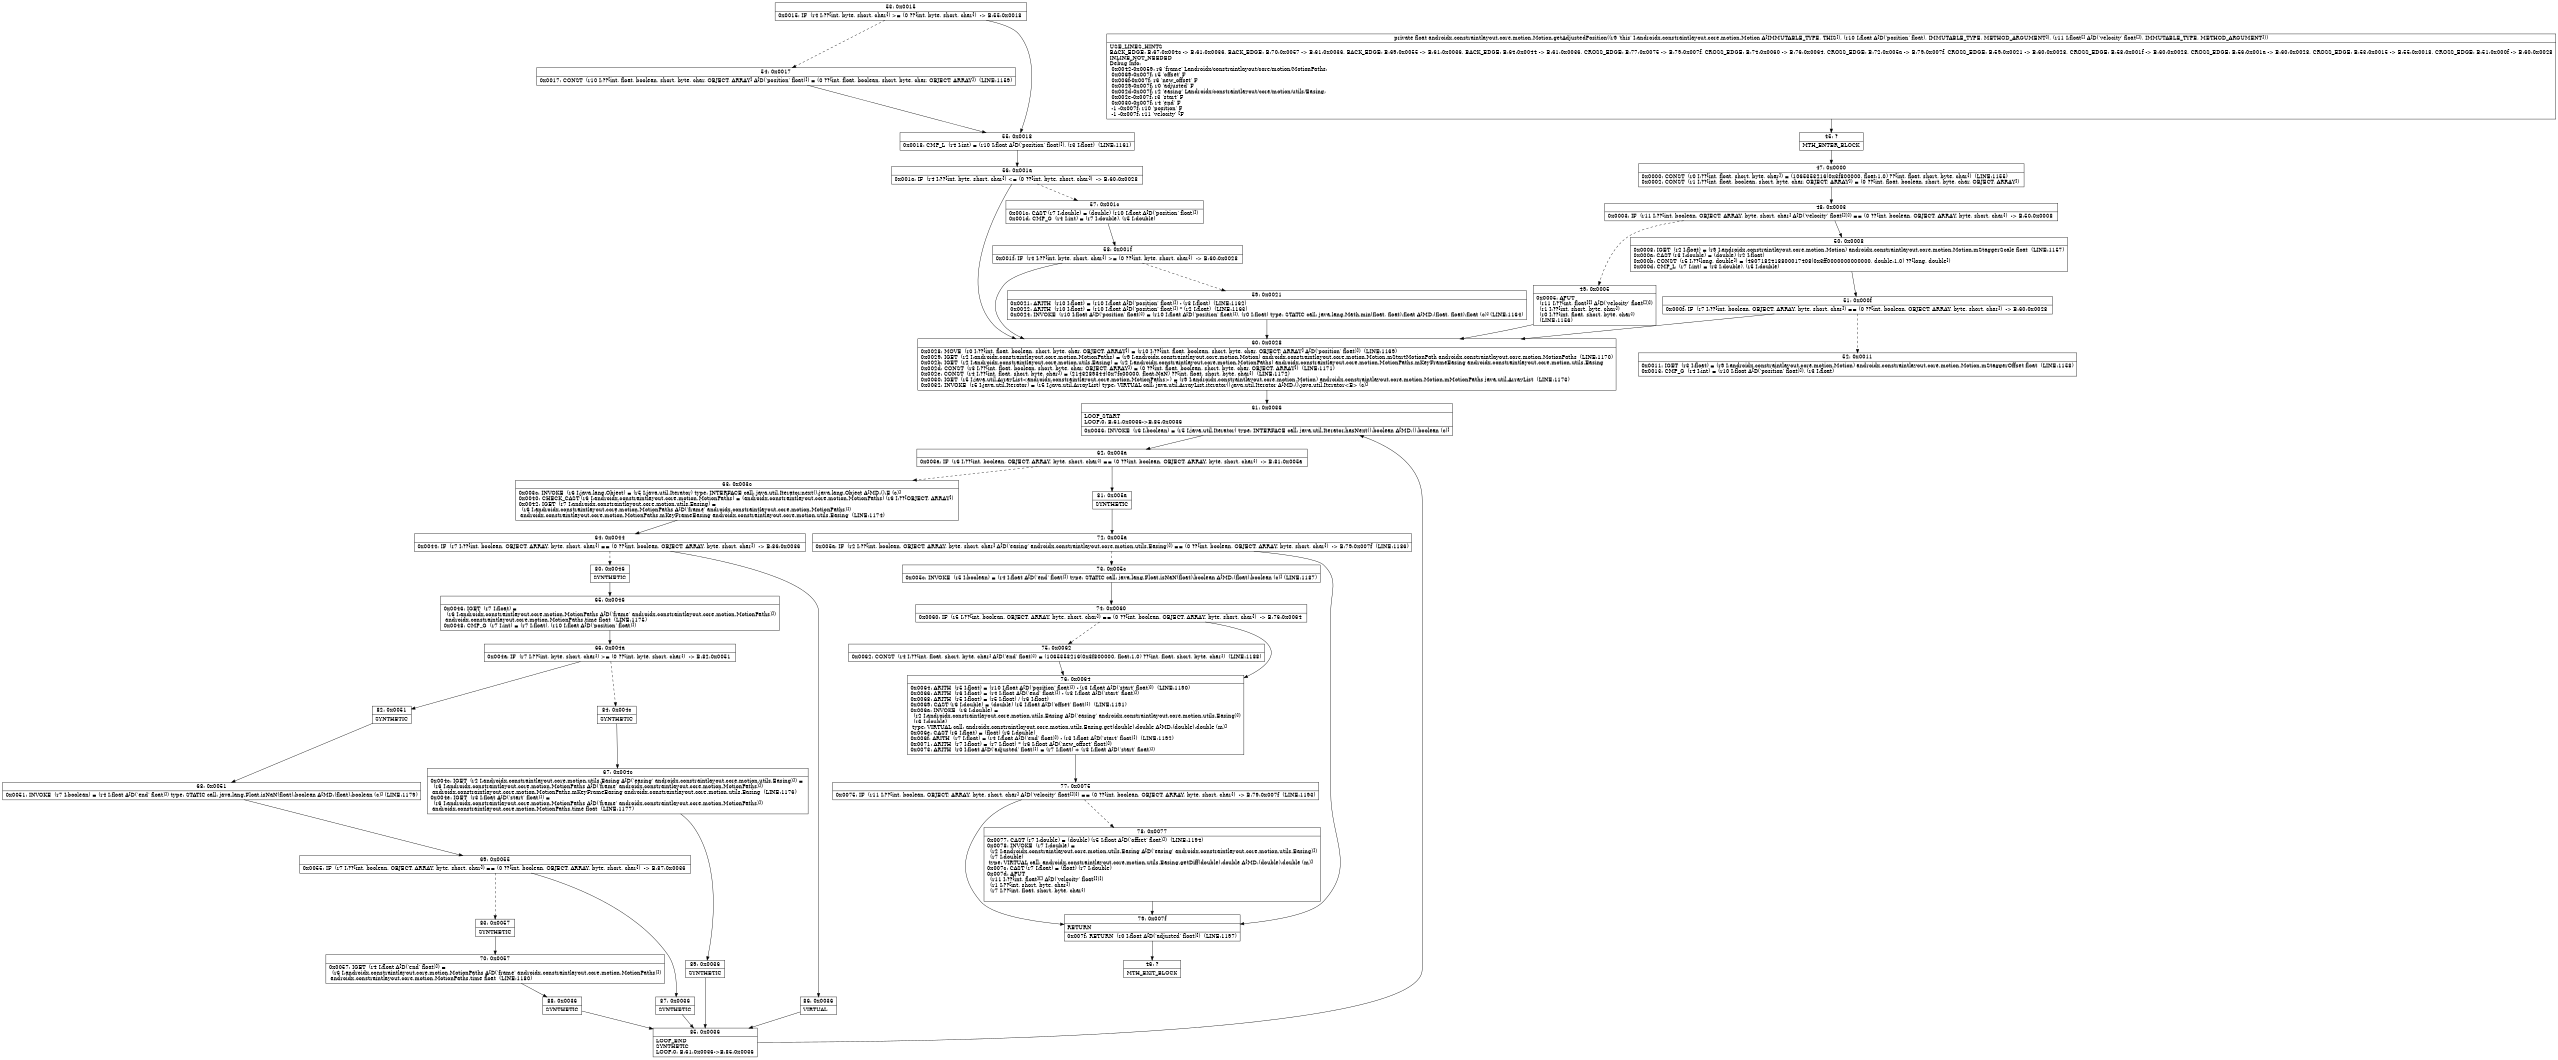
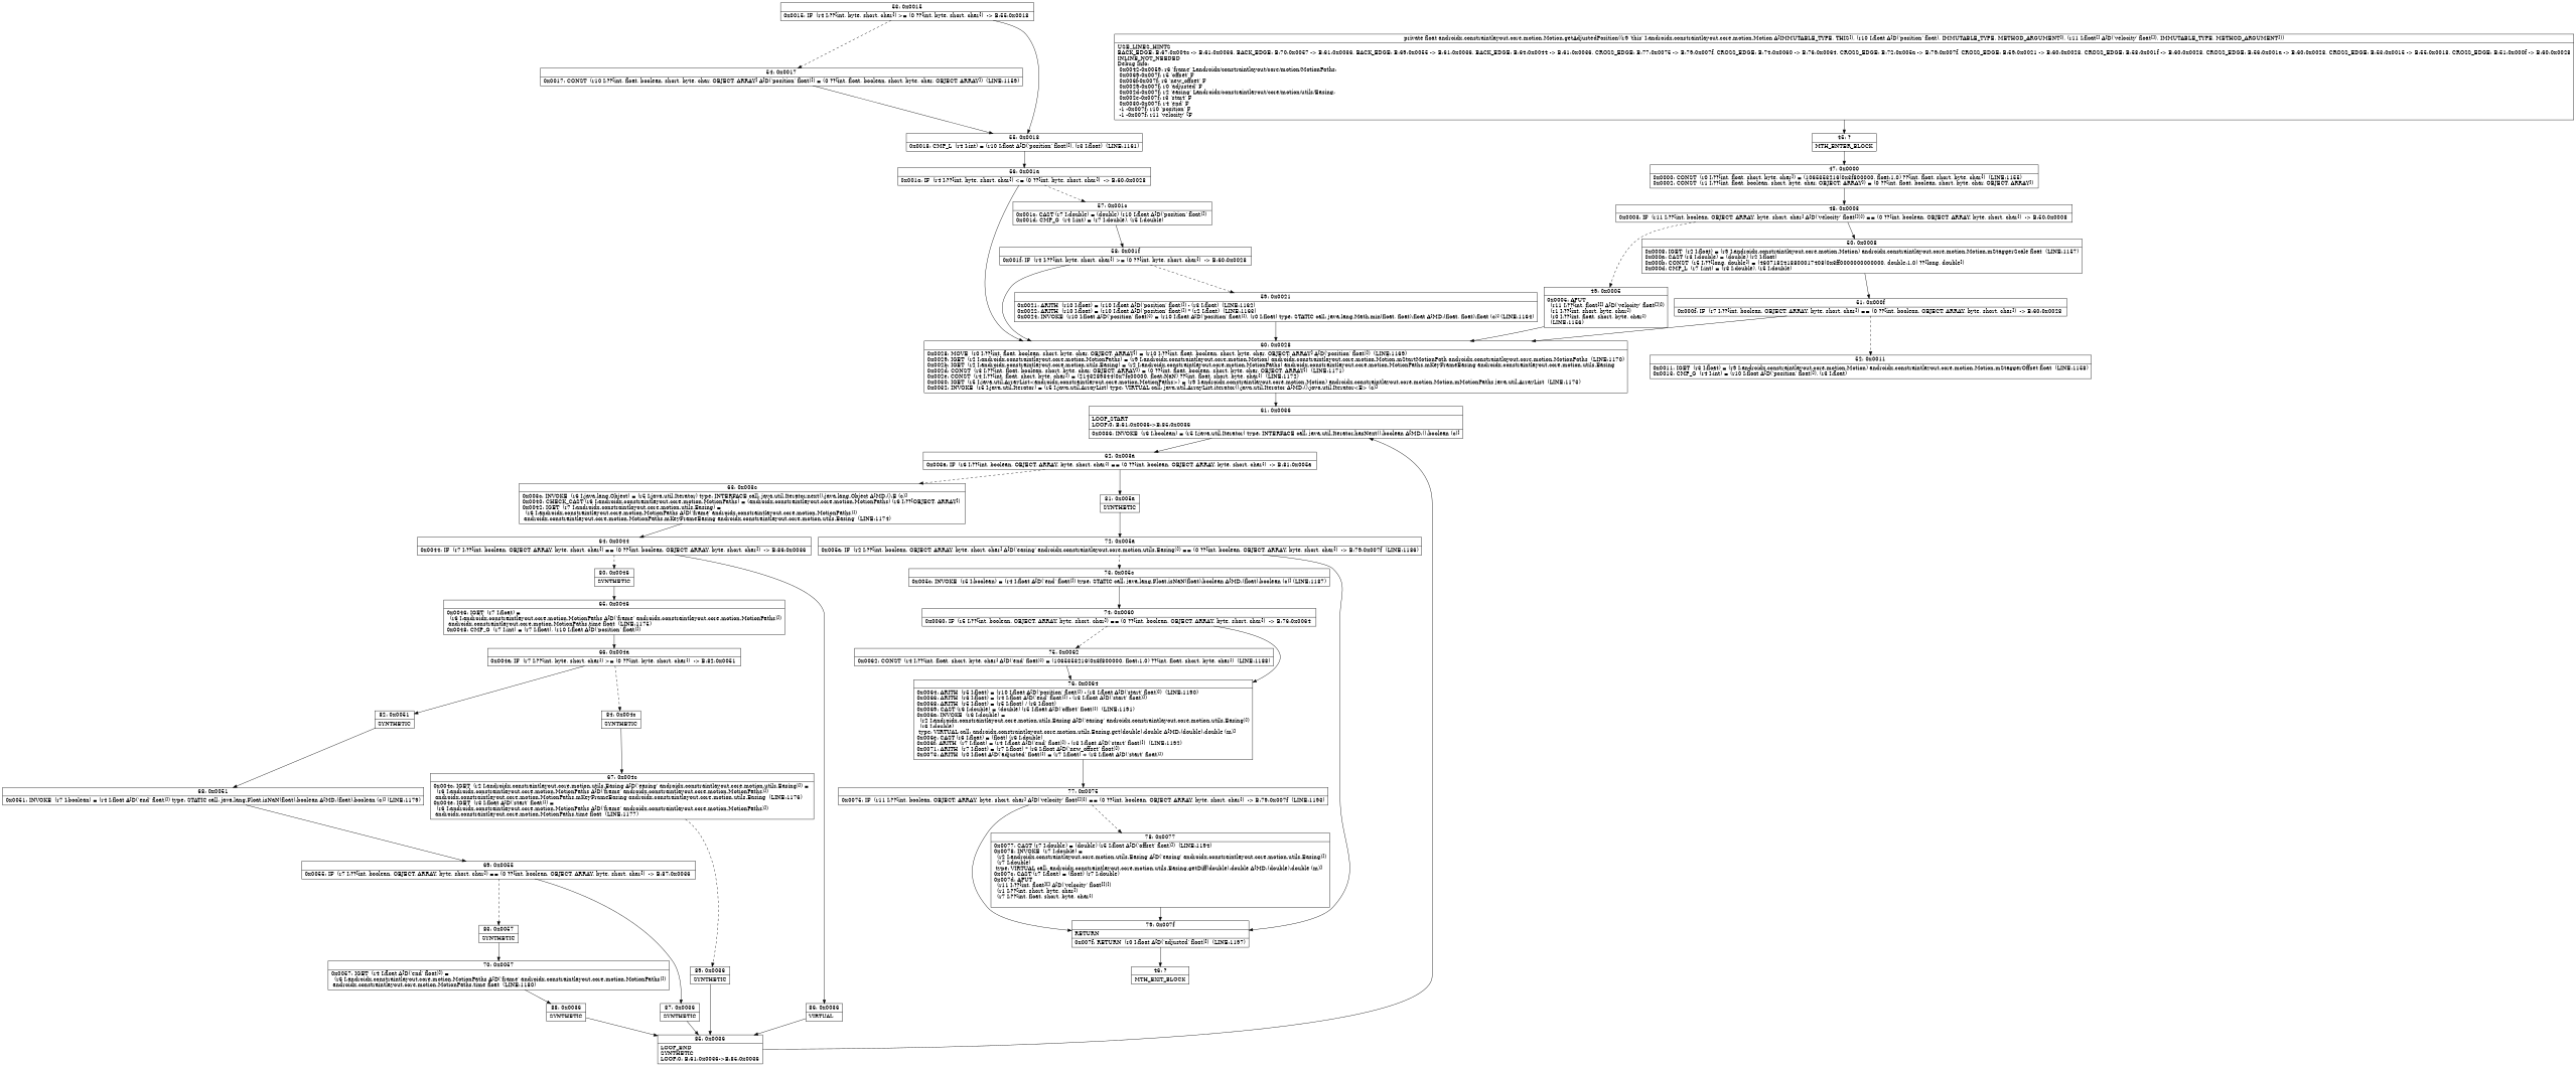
  digraph {
    node [shape=record]
    n1 [label="{45\:\ ?|MTH_ENTER_BLOCK\l}"]
    n2 [label="{47\:\ 0x0000|0x0000: CONST  (r0 I:??[int, float, short, byte, char]) = (1065353216(0x3f800000, float:1.0) ??[int, float, short, byte, char])  (LINE:1155)\l0x0002: CONST  (r1 I:??[int, float, boolean, short, byte, char, OBJECT, ARRAY]) = (0 ??[int, float, boolean, short, byte, char, OBJECT, ARRAY]) \l}"]
    n3 [label="{48\:\ 0x0003|0x0003: IF  (r11 I:??[int, boolean, OBJECT, ARRAY, byte, short, char] A[D('velocity' float[])]) == (0 ??[int, boolean, OBJECT, ARRAY, byte, short, char])  \-\> B:50:0x0008 \l}"]
    n4 [label="{49\:\ 0x0005|0x0005: APUT  \l  (r11 I:??[int, float][] A[D('velocity' float[])])\l  (r1 I:??[int, short, byte, char])\l  (r0 I:??[int, float, short, byte, char])\l  (LINE:1156)\l}"]
    n5 [label="{50\:\ 0x0008|0x0008: IGET  (r2 I:float) = (r9 I:androidx.constraintlayout.core.motion.Motion) androidx.constraintlayout.core.motion.Motion.mStaggerScale float  (LINE:1157)\l0x000a: CAST (r3 I:double) = (double) (r2 I:float) \l0x000b: CONST  (r5 I:??[long, double]) = (4607182418800017408(0x3ff0000000000000, double:1.0) ??[long, double]) \l0x000d: CMP_L  (r7 I:int) = (r3 I:double), (r5 I:double) \l}"]
    n6 [label="{60\:\ 0x0028|0x0028: MOVE  (r0 I:??[int, float, boolean, short, byte, char, OBJECT, ARRAY]) = (r10 I:??[int, float, boolean, short, byte, char, OBJECT, ARRAY] A[D('position' float)])  (LINE:1169)\l0x0029: IGET  (r2 I:androidx.constraintlayout.core.motion.MotionPaths) = (r9 I:androidx.constraintlayout.core.motion.Motion) androidx.constraintlayout.core.motion.Motion.mStartMotionPath androidx.constraintlayout.core.motion.MotionPaths  (LINE:1170)\l0x002b: IGET  (r2 I:androidx.constraintlayout.core.motion.utils.Easing) = (r2 I:androidx.constraintlayout.core.motion.MotionPaths) androidx.constraintlayout.core.motion.MotionPaths.mKeyFrameEasing androidx.constraintlayout.core.motion.utils.Easing \l0x002d: CONST  (r3 I:??[int, float, boolean, short, byte, char, OBJECT, ARRAY]) = (0 ??[int, float, boolean, short, byte, char, OBJECT, ARRAY])  (LINE:1171)\l0x002e: CONST  (r4 I:??[int, float, short, byte, char]) = (2143289344(0x7fc00000, float:NaN) ??[int, float, short, byte, char])  (LINE:1172)\l0x0030: IGET  (r5 I:java.util.ArrayList\<androidx.constraintlayout.core.motion.MotionPaths\>) = (r9 I:androidx.constraintlayout.core.motion.Motion) androidx.constraintlayout.core.motion.Motion.mMotionPaths java.util.ArrayList  (LINE:1173)\l0x0032: INVOKE  (r5 I:java.util.Iterator) = (r5 I:java.util.ArrayList) type: VIRTUAL call: java.util.ArrayList.iterator():java.util.Iterator A[MD:():java.util.Iterator\<E\> (c)]\l}"]
    n7 [label="{51\:\ 0x000f|0x000f: IF  (r7 I:??[int, boolean, OBJECT, ARRAY, byte, short, char]) == (0 ??[int, boolean, OBJECT, ARRAY, byte, short, char])  \-\> B:60:0x0028 \l}"]
    n8 [label="{61\:\ 0x0036|LOOP_START\lLOOP:0: B:61:0x0036\-\>B:85:0x0036\l|0x0036: INVOKE  (r6 I:boolean) = (r5 I:java.util.Iterator) type: INTERFACE call: java.util.Iterator.hasNext():boolean A[MD:():boolean (c)]\l}"]
    n9 [label="{62\:\ 0x003a|0x003a: IF  (r6 I:??[int, boolean, OBJECT, ARRAY, byte, short, char]) == (0 ??[int, boolean, OBJECT, ARRAY, byte, short, char])  \-\> B:81:0x005a \l}"]
    n10 [label="{63\:\ 0x003c|0x003c: INVOKE  (r6 I:java.lang.Object) = (r5 I:java.util.Iterator) type: INTERFACE call: java.util.Iterator.next():java.lang.Object A[MD:():E (c)]\l0x0040: CHECK_CAST (r6 I:androidx.constraintlayout.core.motion.MotionPaths) = (androidx.constraintlayout.core.motion.MotionPaths) (r6 I:??[OBJECT, ARRAY]) \l0x0042: IGET  (r7 I:androidx.constraintlayout.core.motion.utils.Easing) = \l  (r6 I:androidx.constraintlayout.core.motion.MotionPaths A[D('frame' androidx.constraintlayout.core.motion.MotionPaths)])\l androidx.constraintlayout.core.motion.MotionPaths.mKeyFrameEasing androidx.constraintlayout.core.motion.utils.Easing  (LINE:1174)\l}"]
    n11 [label="{81\:\ 0x005a|SYNTHETIC\l}"]
    n12 [label="{64\:\ 0x0044|0x0044: IF  (r7 I:??[int, boolean, OBJECT, ARRAY, byte, short, char]) == (0 ??[int, boolean, OBJECT, ARRAY, byte, short, char])  \-\> B:86:0x0036 \l}"]
    n13 [label="{72\:\ 0x005a|0x005a: IF  (r2 I:??[int, boolean, OBJECT, ARRAY, byte, short, char] A[D('easing' androidx.constraintlayout.core.motion.utils.Easing)]) == (0 ??[int, boolean, OBJECT, ARRAY, byte, short, char])  \-\> B:79:0x007f  (LINE:1186)\l}"]
    n14 [label="{80\:\ 0x0046|SYNTHETIC\l}"]
    n15 [label="{86\:\ 0x0036|VIRTUAL\l}"]
    n16 [label="{65\:\ 0x0046|0x0046: IGET  (r7 I:float) = \l  (r6 I:androidx.constraintlayout.core.motion.MotionPaths A[D('frame' androidx.constraintlayout.core.motion.MotionPaths)])\l androidx.constraintlayout.core.motion.MotionPaths.time float  (LINE:1175)\l0x0048: CMP_G  (r7 I:int) = (r7 I:float), (r10 I:float A[D('position' float)]) \l}"]
    n17 [label="{85\:\ 0x0036|LOOP_END\lSYNTHETIC\lLOOP:0: B:61:0x0036\-\>B:85:0x0036\l}"]
    n18 [label="{66\:\ 0x004a|0x004a: IF  (r7 I:??[int, byte, short, char]) \>= (0 ??[int, byte, short, char])  \-\> B:82:0x0051 \l}"]
    n19 [label="{82\:\ 0x0051|SYNTHETIC\l}"]
    n20 [label="{84\:\ 0x004c|SYNTHETIC\l}"]
    n21 [label="{68\:\ 0x0051|0x0051: INVOKE  (r7 I:boolean) = (r4 I:float A[D('end' float)]) type: STATIC call: java.lang.Float.isNaN(float):boolean A[MD:(float):boolean (c)] (LINE:1179)\l}"]
    n22 [label="{67\:\ 0x004c|0x004c: IGET  (r2 I:androidx.constraintlayout.core.motion.utils.Easing A[D('easing' androidx.constraintlayout.core.motion.utils.Easing)]) = \l  (r6 I:androidx.constraintlayout.core.motion.MotionPaths A[D('frame' androidx.constraintlayout.core.motion.MotionPaths)])\l androidx.constraintlayout.core.motion.MotionPaths.mKeyFrameEasing androidx.constraintlayout.core.motion.utils.Easing  (LINE:1176)\l0x004e: IGET  (r3 I:float A[D('start' float)]) = \l  (r6 I:androidx.constraintlayout.core.motion.MotionPaths A[D('frame' androidx.constraintlayout.core.motion.MotionPaths)])\l androidx.constraintlayout.core.motion.MotionPaths.time float  (LINE:1177)\l}"]
    n23 [label="{69\:\ 0x0055|0x0055: IF  (r7 I:??[int, boolean, OBJECT, ARRAY, byte, short, char]) == (0 ??[int, boolean, OBJECT, ARRAY, byte, short, char])  \-\> B:87:0x0036 \l}"]
    n24 [label="{83\:\ 0x0057|SYNTHETIC\l}"]
    n25 [label="{87\:\ 0x0036|SYNTHETIC\l}"]
    n26 [label="{70\:\ 0x0057|0x0057: IGET  (r4 I:float A[D('end' float)]) = \l  (r6 I:androidx.constraintlayout.core.motion.MotionPaths A[D('frame' androidx.constraintlayout.core.motion.MotionPaths)])\l androidx.constraintlayout.core.motion.MotionPaths.time float  (LINE:1180)\l}"]
    n27 [label="{88\:\ 0x0036|SYNTHETIC\l}"]
    n28 [label="{89\:\ 0x0036|SYNTHETIC\l}"]
    n29 [label="{73\:\ 0x005c|0x005c: INVOKE  (r5 I:boolean) = (r4 I:float A[D('end' float)]) type: STATIC call: java.lang.Float.isNaN(float):boolean A[MD:(float):boolean (c)] (LINE:1187)\l}"]
    n30 [label="{79\:\ 0x007f|RETURN\l|0x007f: RETURN  (r0 I:float A[D('adjusted' float)])  (LINE:1197)\l}"]
    n31 [label="{74\:\ 0x0060|0x0060: IF  (r5 I:??[int, boolean, OBJECT, ARRAY, byte, short, char]) == (0 ??[int, boolean, OBJECT, ARRAY, byte, short, char])  \-\> B:76:0x0064 \l}"]
    n32 [label="{46\:\ ?|MTH_EXIT_BLOCK\l}"]
    n33 [label="{75\:\ 0x0062|0x0062: CONST  (r4 I:??[int, float, short, byte, char] A[D('end' float)]) = (1065353216(0x3f800000, float:1.0) ??[int, float, short, byte, char])  (LINE:1188)\l}"]
    n34 [label="{76\:\ 0x0064|0x0064: ARITH  (r5 I:float) = (r10 I:float A[D('position' float)]) \- (r3 I:float A[D('start' float)])  (LINE:1190)\l0x0066: ARITH  (r6 I:float) = (r4 I:float A[D('end' float)]) \- (r3 I:float A[D('start' float)]) \l0x0068: ARITH  (r5 I:float) = (r5 I:float) \/ (r6 I:float) \l0x0069: CAST (r6 I:double) = (double) (r5 I:float A[D('offset' float)])  (LINE:1191)\l0x006a: INVOKE  (r6 I:double) = \l  (r2 I:androidx.constraintlayout.core.motion.utils.Easing A[D('easing' androidx.constraintlayout.core.motion.utils.Easing)])\l  (r6 I:double)\l type: VIRTUAL call: androidx.constraintlayout.core.motion.utils.Easing.get(double):double A[MD:(double):double (m)]\l0x006e: CAST (r6 I:float) = (float) (r6 I:double) \l0x006f: ARITH  (r7 I:float) = (r4 I:float A[D('end' float)]) \- (r3 I:float A[D('start' float)])  (LINE:1192)\l0x0071: ARITH  (r7 I:float) = (r7 I:float) * (r6 I:float A[D('new_offset' float)]) \l0x0073: ARITH  (r0 I:float A[D('adjusted' float)]) = (r7 I:float) + (r3 I:float A[D('start' float)]) \l}"]
    n35 [label="{77\:\ 0x0075|0x0075: IF  (r11 I:??[int, boolean, OBJECT, ARRAY, byte, short, char] A[D('velocity' float[])]) == (0 ??[int, boolean, OBJECT, ARRAY, byte, short, char])  \-\> B:79:0x007f  (LINE:1193)\l}"]
    n36 [label="{78\:\ 0x0077|0x0077: CAST (r7 I:double) = (double) (r5 I:float A[D('offset' float)])  (LINE:1194)\l0x0078: INVOKE  (r7 I:double) = \l  (r2 I:androidx.constraintlayout.core.motion.utils.Easing A[D('easing' androidx.constraintlayout.core.motion.utils.Easing)])\l  (r7 I:double)\l type: VIRTUAL call: androidx.constraintlayout.core.motion.utils.Easing.getDiff(double):double A[MD:(double):double (m)]\l0x007c: CAST (r7 I:float) = (float) (r7 I:double) \l0x007d: APUT  \l  (r11 I:??[int, float][] A[D('velocity' float[])])\l  (r1 I:??[int, short, byte, char])\l  (r7 I:??[int, float, short, byte, char])\l \l}"]
    n37 [label="{52\:\ 0x0011|0x0011: IGET  (r3 I:float) = (r9 I:androidx.constraintlayout.core.motion.Motion) androidx.constraintlayout.core.motion.Motion.mStaggerOffset float  (LINE:1158)\l0x0013: CMP_G  (r4 I:int) = (r10 I:float A[D('position' float)]), (r3 I:float) \l}"]
    n38 [label="{53\:\ 0x0015|0x0015: IF  (r4 I:??[int, byte, short, char]) \>= (0 ??[int, byte, short, char])  \-\> B:55:0x0018 \l}"]
    n39 [label="{54\:\ 0x0017|0x0017: CONST  (r10 I:??[int, float, boolean, short, byte, char, OBJECT, ARRAY] A[D('position' float)]) = (0 ??[int, float, boolean, short, byte, char, OBJECT, ARRAY])  (LINE:1159)\l}"]
    n40 [label="{55\:\ 0x0018|0x0018: CMP_L  (r4 I:int) = (r10 I:float A[D('position' float)]), (r3 I:float)  (LINE:1161)\l}"]
    n41 [label="{56\:\ 0x001a|0x001a: IF  (r4 I:??[int, byte, short, char]) \<= (0 ??[int, byte, short, char])  \-\> B:60:0x0028 \l}"]
    n42 [label="{57\:\ 0x001c|0x001c: CAST (r7 I:double) = (double) (r10 I:float A[D('position' float)]) \l0x001d: CMP_G  (r4 I:int) = (r7 I:double), (r5 I:double) \l}"]
    n43 [label="{58\:\ 0x001f|0x001f: IF  (r4 I:??[int, byte, short, char]) \>= (0 ??[int, byte, short, char])  \-\> B:60:0x0028 \l}"]
    n44 [label="{59\:\ 0x0021|0x0021: ARITH  (r10 I:float) = (r10 I:float A[D('position' float)]) \- (r3 I:float)  (LINE:1162)\l0x0022: ARITH  (r10 I:float) = (r10 I:float A[D('position' float)]) * (r2 I:float)  (LINE:1163)\l0x0024: INVOKE  (r10 I:float A[D('position' float)]) = (r10 I:float A[D('position' float)]), (r0 I:float) type: STATIC call: java.lang.Math.min(float, float):float A[MD:(float, float):float (c)] (LINE:1164)\l}"]
    n45 [label="{private float androidx.constraintlayout.core.motion.Motion.getAdjustedPosition((r9 'this' I:androidx.constraintlayout.core.motion.Motion A[IMMUTABLE_TYPE, THIS]), (r10 I:float A[D('position' float), IMMUTABLE_TYPE, METHOD_ARGUMENT]), (r11 I:float[] A[D('velocity' float[]), IMMUTABLE_TYPE, METHOD_ARGUMENT]))  | USE_LINES_HINTS\lBACK_EDGE: B:67:0x004c \-\> B:61:0x0036, BACK_EDGE: B:70:0x0057 \-\> B:61:0x0036, BACK_EDGE: B:69:0x0055 \-\> B:61:0x0036, BACK_EDGE: B:64:0x0044 \-\> B:61:0x0036, CROSS_EDGE: B:77:0x0075 \-\> B:79:0x007f, CROSS_EDGE: B:74:0x0060 \-\> B:76:0x0064, CROSS_EDGE: B:72:0x005a \-\> B:79:0x007f, CROSS_EDGE: B:59:0x0021 \-\> B:60:0x0028, CROSS_EDGE: B:58:0x001f \-\> B:60:0x0028, CROSS_EDGE: B:56:0x001a \-\> B:60:0x0028, CROSS_EDGE: B:53:0x0015 \-\> B:55:0x0018, CROSS_EDGE: B:51:0x000f \-\> B:60:0x0028\lINLINE_NOT_NEEDED\lDebug Info:\l  0x0042\-0x0059: r6 'frame' Landroidx\/constraintlayout\/core\/motion\/MotionPaths;\l  0x0069\-0x007f: r5 'offset' F\l  0x006f\-0x007f: r6 'new_offset' F\l  0x0029\-0x007f: r0 'adjusted' F\l  0x002d\-0x007f: r2 'easing' Landroidx\/constraintlayout\/core\/motion\/utils\/Easing;\l  0x002e\-0x007f: r3 'start' F\l  0x0030\-0x007f: r4 'end' F\l  \-1 \-0x007f: r10 'position' F\l  \-1 \-0x007f: r11 'velocity' [F\l}"]
    n1 -> n2
    n2 -> n3
    n3 -> n4 [style=dashed]
    n3 -> n5
    n4 -> n6
    n5 -> n7
    n6 -> n8
    n7 -> n6
    n7 -> n37 [style=dashed]
    n8 -> n9
    n9 -> n10 [style=dashed]
    n9 -> n11
    n10 -> n12
    n11 -> n13
    n12 -> n14 [style=dashed]
    n12 -> n15
    n13 -> n29 [style=dashed]
    n13 -> n30
    n14 -> n16
    n15 -> n17
    n16 -> n18
    n17 -> n8
    n18 -> n19
    n18 -> n20 [style=dashed]
    n19 -> n21
    n20 -> n22
    n21 -> n23
-   n22 -> n28
+   n22 -> n28 [style=dashed]
    n23 -> n24 [style=dashed]
    n23 -> n25
    n24 -> n26
    n25 -> n17
    n26 -> n27
    n27 -> n17
    n28 -> n17
    n29 -> n31
    n30 -> n32
    n31 -> n33 [style=dashed]
    n31 -> n34
    n33 -> n34
    n34 -> n35
    n35 -> n30
    n35 -> n36 [style=dashed]
    n36 -> n30
    n38 -> n39 [style=dashed]
    n38 -> n40
    n39 -> n40
    n40 -> n41
    n41 -> n6
    n41 -> n42 [style=dashed]
    n42 -> n43
    n43 -> n6
    n43 -> n44 [style=dashed]
    n44 -> n6
    n45 -> n1
  }
